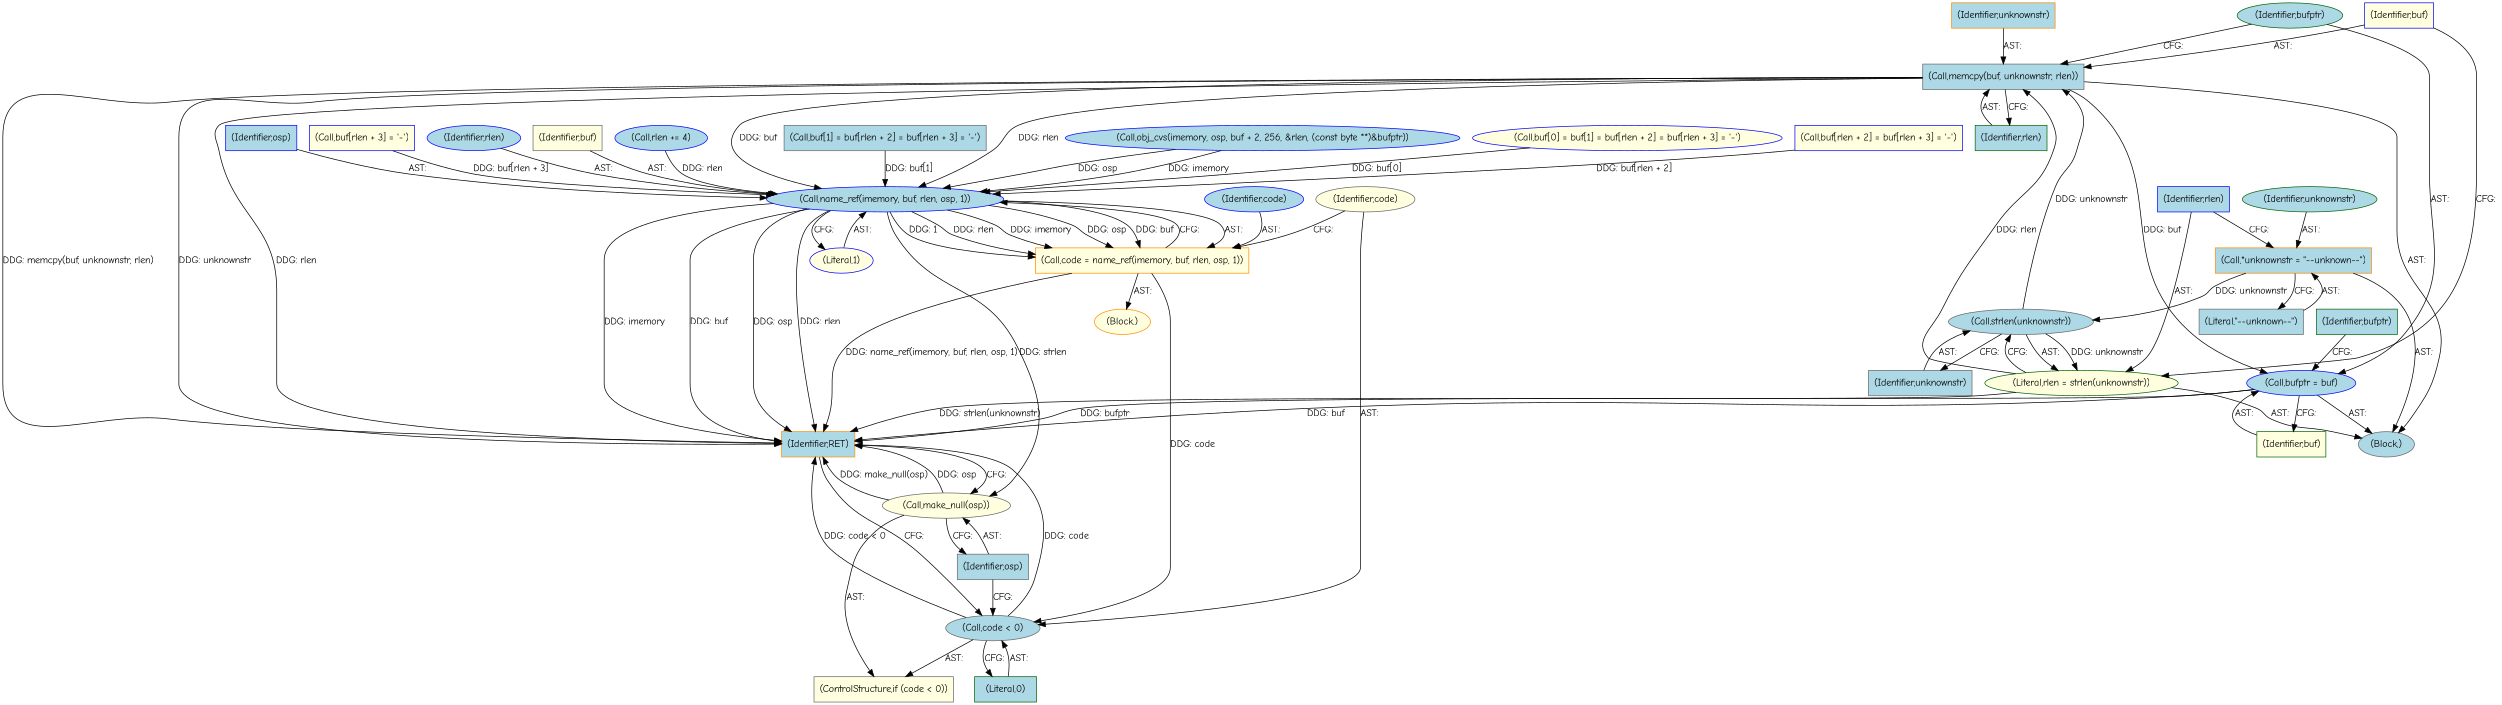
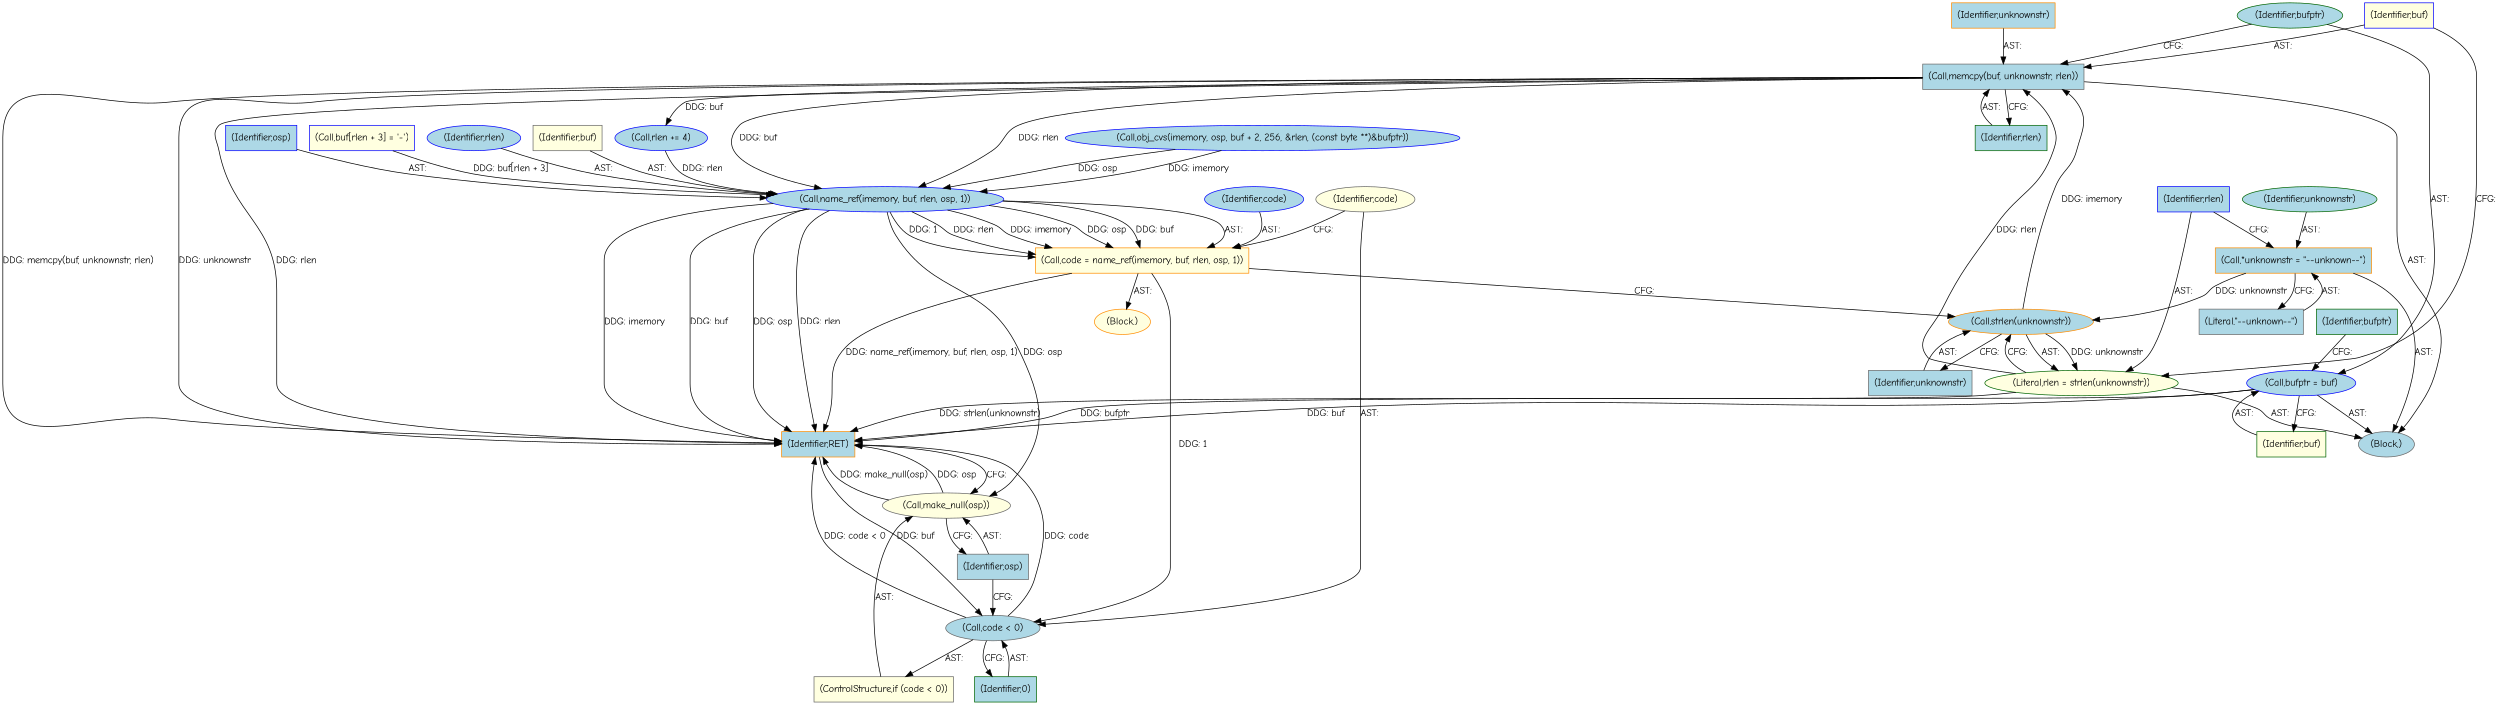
  digraph {
    fontname="Comic Neue"
    node [color=blue fillcolor=lightblue fontname="Comic Neue" shape=box style=filled]
    edge [fontname="Comic Neue"]
    n1 [color=gray40 label="(Call,memcpy(buf, unknownstr, rlen))"]
    n2 [label="(Call,bufptr = buf)" shape=ellipse]
    n3 [label="(Call,name_ref(imemory, buf, rlen, osp, 1))" shape=ellipse]
    n4 [color=gray40 label="(Block,)" shape=ellipse]
    n5 [color=darkgreen label="(Identifier,rlen)"]
    n6 [color=darkorange label="(Identifier,RET)"]
    n7 [color=darkgreen fillcolor=lightyellow label="(Identifier,buf)"]
    n8 [color=darkorange fillcolor=lightyellow label="(Call,code = name_ref(imemory, buf, rlen, osp, 1))"]
    n9 [color=gray40 fillcolor=lightyellow label="(Call,make_null(osp))" shape=ellipse]
-   n10 [fillcolor=lightyellow label="(Literal,1)" shape=ellipse]
    n11 [color=gray40 label="(Call,code < 0)" shape=ellipse]
-   n12 [color=gray40 label="(Call,strlen(unknownstr))" shape=ellipse]
+   n12 [color=darkorange label="(Call,strlen(unknownstr))" shape=ellipse]
    n13 [color=darkgreen fillcolor=lightyellow label="(Literal,rlen = strlen(unknownstr))" shape=ellipse]
    n14 [color=gray40 label="(Identifier,unknownstr)"]
    n15 [color=darkorange label="(Call,*unknownstr = \"--unknown--\")"]
    n16 [color=gray40 label="(Literal,\"--unknown--\")"]
    n17 [color=darkorange fillcolor=lightyellow label="(Block,)" shape=ellipse]
    n18 [color=gray40 fillcolor=lightyellow label="(ControlStructure,if (code < 0))"]
    n19 [color=gray40 label="(Identifier,osp)"]
-   n20 [color=darkgreen label="(Literal,0)"]
-   n21 [color=gray40 label="(Call,buf[1] = buf[rlen + 2] = buf[rlen + 3] = '-')"]
+   n20 [color=darkgreen label="(Identifier,0)"]
    n22 [fillcolor=lightyellow label="(Identifier,buf)"]
    n23 [label="(Identifier,rlen)"]
    n24 [color=darkgreen label="(Identifier,bufptr)" shape=ellipse]
    n25 [label="(Call,rlen += 4)" shape=ellipse]
    n26 [label="(Call,obj_cvs(imemory, osp, buf + 2, 256, &rlen, (const byte **)&bufptr))" shape=ellipse]
-   n27 [fillcolor=lightyellow label="(Call,buf[0] = buf[1] = buf[rlen + 2] = buf[rlen + 3] = '-')" shape=ellipse]
    n28 [color=darkorange label="(Identifier,unknownstr)"]
-   n29 [fillcolor=lightyellow label="(Call,buf[rlen + 2] = buf[rlen + 3] = '-')"]
    n30 [label="(Identifier,osp)"]
    n31 [fillcolor=lightyellow label="(Call,buf[rlen + 3] = '-')"]
    n32 [label="(Identifier,rlen)" shape=ellipse]
    n33 [color=darkgreen label="(Identifier,bufptr)"]
    n34 [color=darkgreen label="(Identifier,unknownstr)" shape=ellipse]
    n35 [color=gray40 fillcolor=lightyellow label="(Identifier,buf)"]
    n36 [label="(Identifier,code)" shape=ellipse]
    n37 [color=gray40 fillcolor=lightyellow label="(Identifier,code)" shape=ellipse]
-   n1 -> n2 [label="DDG: buf"]
+   n1 -> n25 [label="DDG: buf"]
    n1 -> n3 [label="DDG: buf"]
    n1 -> n3 [label="DDG: rlen"]
    n1 -> n4 [label="AST: "]
    n1 -> n5 [label="CFG: "]
    n1 -> n6 [label="DDG: rlen"]
    n1 -> n6 [label="DDG: memcpy(buf, unknownstr, rlen)"]
    n1 -> n6 [label="DDG: unknownstr"]
    n2 -> n4 [label="AST: "]
    n2 -> n6 [label="DDG: buf"]
    n2 -> n6 [label="DDG: bufptr"]
    n2 -> n7 [label="CFG: "]
    n3 -> n6 [label="DDG: buf"]
    n3 -> n6 [label="DDG: osp"]
    n3 -> n6 [label="DDG: rlen"]
    n3 -> n6 [label="DDG: imemory"]
    n3 -> n8 [label="AST: "]
    n3 -> n8 [label="DDG: 1"]
    n3 -> n8 [label="DDG: rlen"]
    n3 -> n8 [label="DDG: imemory"]
    n3 -> n8 [label="DDG: osp"]
    n3 -> n8 [label="DDG: buf"]
-   n3 -> n9 [label="DDG: strlen"]
-   n3 -> n10 [label="CFG: "]
+   n3 -> n9 [label="DDG: osp"]
    n5 -> n1 [label="AST: "]
    n6 -> n9 [label="CFG: "]
-   n6 -> n11 [label="CFG: "]
+   n6 -> n11 [label="DDG: buf"]
    n7 -> n2 [label="AST: "]
-   n8 -> n3 [label="CFG: "]
+   n8 -> n12 [label="CFG: "]
    n8 -> n6 [label="DDG: name_ref(imemory, buf, rlen, osp, 1)"]
-   n8 -> n11 [label="DDG: code"]
+   n8 -> n11 [label="DDG: 1"]
    n8 -> n17 [label="AST: "]
    n9 -> n6 [label="DDG: make_null(osp)"]
    n9 -> n6 [label="DDG: osp"]
-   n9 -> n18 [label="AST: "]
+   n18 -> n9 [label="AST: "]
    n9 -> n19 [label="CFG: "]
-   n10 -> n3 [label="AST: "]
    n11 -> n6 [label="DDG: code"]
    n11 -> n6 [label="DDG: code < 0"]
    n11 -> n18 [label="AST: "]
    n11 -> n20 [label="CFG: "]
-   n12 -> n1 [label="DDG: unknownstr"]
+   n12 -> n1 [label="DDG: imemory"]
    n12 -> n13 [label="AST: "]
    n12 -> n13 [label="DDG: unknownstr"]
    n12 -> n14 [label="CFG: "]
    n13 -> n1 [label="DDG: rlen"]
    n13 -> n4 [label="AST: "]
    n13 -> n6 [label="DDG: strlen(unknownstr)"]
    n13 -> n12 [label="CFG: "]
    n14 -> n12 [label="AST: "]
    n15 -> n4 [label="AST: "]
    n15 -> n12 [label="DDG: unknownstr"]
    n15 -> n16 [label="CFG: "]
    n16 -> n15 [label="AST: "]
    n19 -> n9 [label="AST: "]
    n19 -> n11 [label="CFG: "]
    n20 -> n11 [label="AST: "]
-   n21 -> n3 [label="DDG: buf[1]"]
    n22 -> n1 [label="AST: "]
    n22 -> n13 [label="CFG: "]
    n23 -> n13 [label="AST: "]
    n23 -> n15 [label="CFG: "]
    n24 -> n1 [label="CFG: "]
    n24 -> n2 [label="AST: "]
    n25 -> n3 [label="DDG: rlen"]
    n26 -> n3 [label="DDG: imemory"]
    n26 -> n3 [label="DDG: osp"]
-   n27 -> n3 [label="DDG: buf[0]"]
    n28 -> n1 [label="AST: "]
-   n29 -> n3 [label="DDG: buf[rlen + 2]"]
    n30 -> n3 [label="AST: "]
    n31 -> n3 [label="DDG: buf[rlen + 3]"]
    n32 -> n3 [label="AST: "]
    n33 -> n2 [label="CFG: "]
    n34 -> n15 [label="AST: "]
    n35 -> n3 [label="AST: "]
    n36 -> n8 [label="AST: "]
    n37 -> n8 [label="CFG: "]
    n37 -> n11 [label="AST: "]
  }
